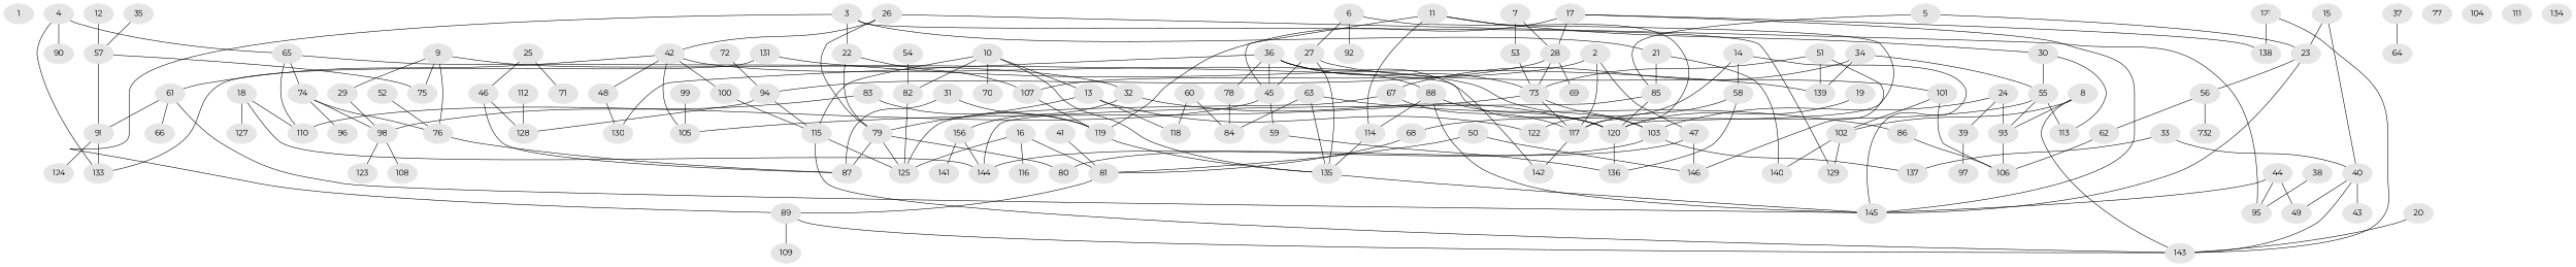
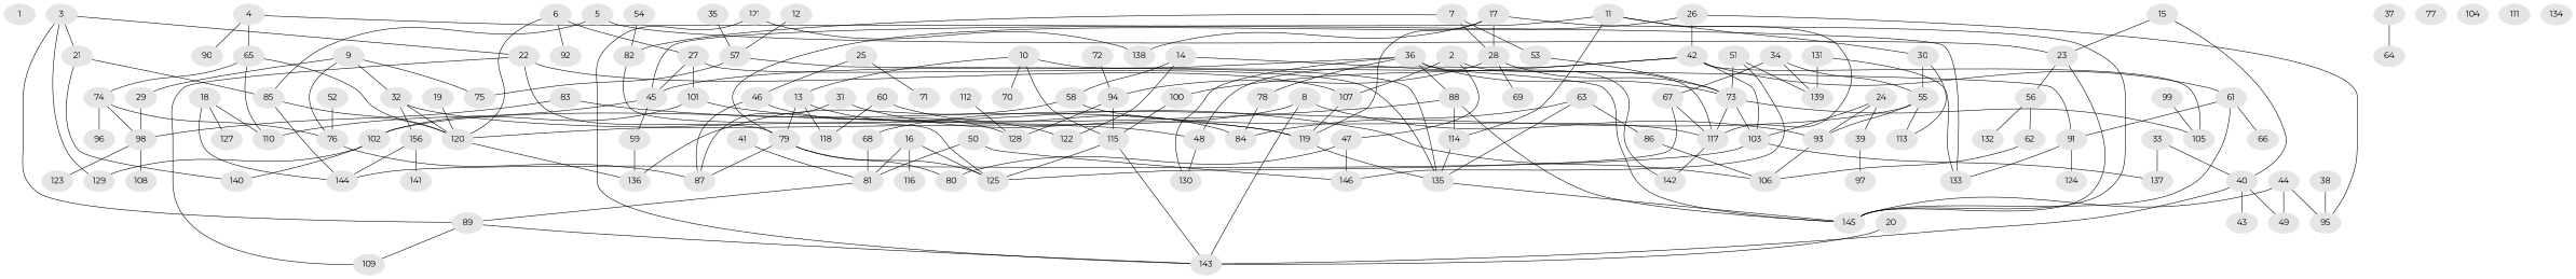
  graph {
    fontname=Montserrat
    node [color=gray90 fontname=Montserrat style=filled]
    edge [fontname=Montserrat]
    1
    2
    47
    107
    117
    80
    146
    119
    142
    3
    21
    22
    89
    129
    85
    140
    79
    109
    143
    4
    65
    90
    133
    120
    110
    74
    5
    23
    145
    56
    144
    6
    27
    92
    135
    45
    101
    136
    7
    28
    53
    69
    73
    94
    8
    93
    102
    106
    9
    29
    32
    75
    76
    98
    48
    n56 [label=156]
    87
    10
    13
    70
    82
    115
    118
    122
    125
    11
    30
    114
    113
    55
    59
    12
    57
    91
    14
    58
    15
    40
    43
    49
    16
    81
    116
    17
    138
    18
    127
    19
    20
    62
-   132 [label=732]
+   132
    24
    39
    103
    97
    137
    25
    46
    71
    128
    26
    42
    95
    61
    100
    105
    108
    123
    68
    31
    130
    141
    33
    34
    67
    139
    35
    36
    78
    88
    84
    37
    64
    38
    41
    66
    44
    50
    51
    52
    54
    124
    60
    63
    86
    96
    72
    77
    83
    99
    104
    111
    112
    121
    131
    134
    2 -- 47
    2 -- 107
    2 -- 117
    47 -- 80
    47 -- 146
    107 -- 119
    117 -- 142
    119 -- 135
    3 -- 21
    3 -- 22
    3 -- 89
    3 -- 129
    21 -- 85
    21 -- 140
    22 -- 107
    22 -- 79
+   22 -- 109
    89 -- 109
    89 -- 143
    85 -- 120
    85 -- 144
    79 -- 80
    79 -- 87
    79 -- 125
    4 -- 65
    4 -- 90
    4 -- 133
    65 -- 120
    65 -- 110
    65 -- 74
    120 -- 136
    74 -- 76
    74 -- 98
    74 -- 96
    5 -- 85
    5 -- 23
    23 -- 145
    23 -- 56
    56 -- 62
    56 -- 132
    6 -- 120
    6 -- 27
    6 -- 92
    27 -- 135
    27 -- 45
    27 -- 101
    135 -- 145
    45 -- 110
    45 -- 59
    101 -- 102
    101 -- 106
    7 -- 28
    7 -- 53
    28 -- 69
    28 -- 73
    28 -- 94
    53 -- 73
    73 -- 117
    73 -- 103
    73 -- 105
    94 -- 115
    94 -- 128
    8 -- 143
    8 -- 93
    8 -- 102
    93 -- 106
    102 -- 129
    102 -- 140
    9 -- 29
    9 -- 32
    9 -- 75
    9 -- 76
    29 -- 98
    32 -- 120
+   32 -- 48
    32 -- n56
    76 -- 87
    98 -- 108
    98 -- 123
    48 -- 130
    n56 -- 144
    n56 -- 141
    10 -- 135
    10 -- 13
    10 -- 70
-   10 -- 82
+   7 -- 82
    10 -- 115
    13 -- 79
    13 -- 118
    13 -- 122
    82 -- 125
    115 -- 143
    115 -- 125
    11 -- 117
    11 -- 45
    11 -- 30
    11 -- 114
    30 -- 113
    30 -- 55
    114 -- 135
    55 -- 93
    55 -- 113
    55 -- 68
    59 -- 136
    12 -- 57
    57 -- 75
    57 -- 91
    91 -- 133
    91 -- 124
    14 -- 145
    14 -- 122
    14 -- 58
    58 -- 117
    58 -- 136
    15 -- 23
    15 -- 40
    40 -- 143
    40 -- 43
    40 -- 49
    16 -- 125
    16 -- 81
    16 -- 116
    81 -- 89
    17 -- 119
    17 -- 145
    17 -- 28
    17 -- 138
    18 -- 110
    18 -- 144
    18 -- 127
    19 -- 120
    20 -- 143
    62 -- 106
    24 -- 93
    24 -- 39
    24 -- 103
    39 -- 97
    103 -- 144
    103 -- 137
    25 -- 46
    25 -- 71
    46 -- 87
    46 -- 128
    26 -- 79
    26 -- 42
    26 -- 95
    42 -- 48
    42 -- 103
    42 -- 61
    42 -- 100
    42 -- 105
    61 -- 145
    61 -- 91
    61 -- 66
    100 -- 115
    68 -- 81
    31 -- 119
    31 -- 87
    33 -- 40
    33 -- 137
    34 -- 55
    34 -- 67
    34 -- 139
    67 -- 117
    67 -- 125
    35 -- 57
    36 -- 142
    36 -- 45
    36 -- 73
    36 -- 130
    36 -- 78
    36 -- 88
    78 -- 84
    88 -- 120
    88 -- 145
    88 -- 114
    37 -- 64
    38 -- 95
    41 -- 81
    44 -- 145
    44 -- 49
    44 -- 95
    50 -- 146
    50 -- 81
    51 -- 146
    51 -- 73
    51 -- 139
    52 -- 76
    54 -- 82
    60 -- 118
    60 -- 84
    63 -- 135
    63 -- 84
    63 -- 86
    86 -- 106
    72 -- 94
    83 -- 119
    83 -- 98
    99 -- 105
    112 -- 128
    121 -- 143
    121 -- 138
    131 -- 133
    131 -- 139
  }
